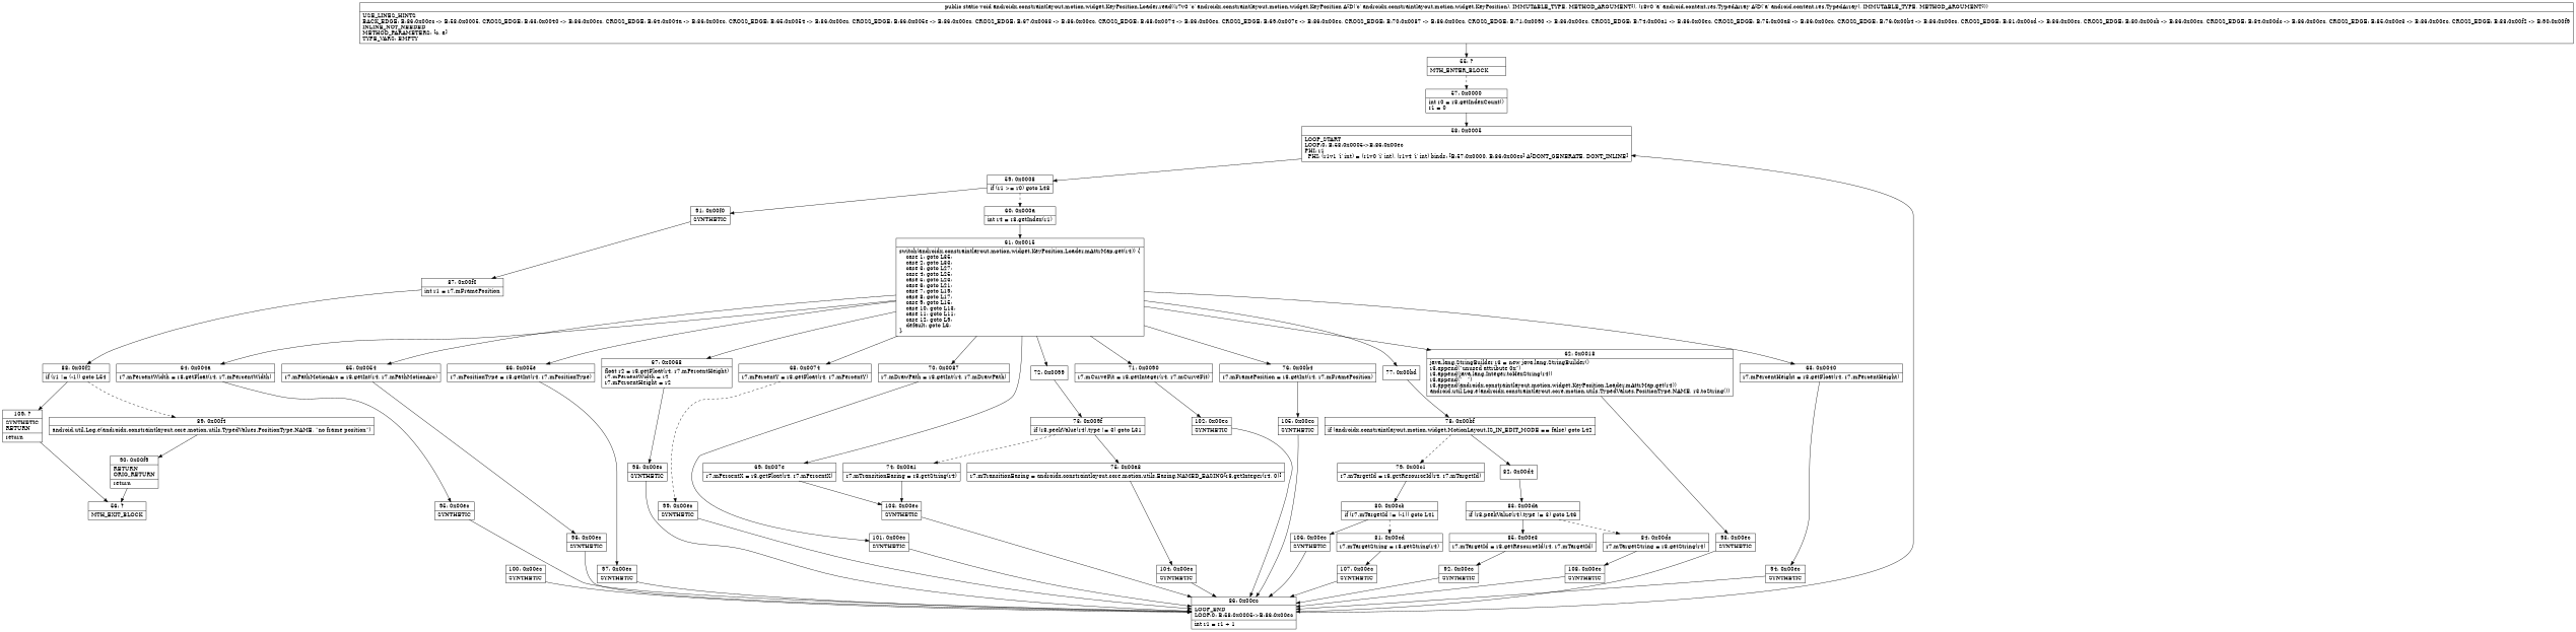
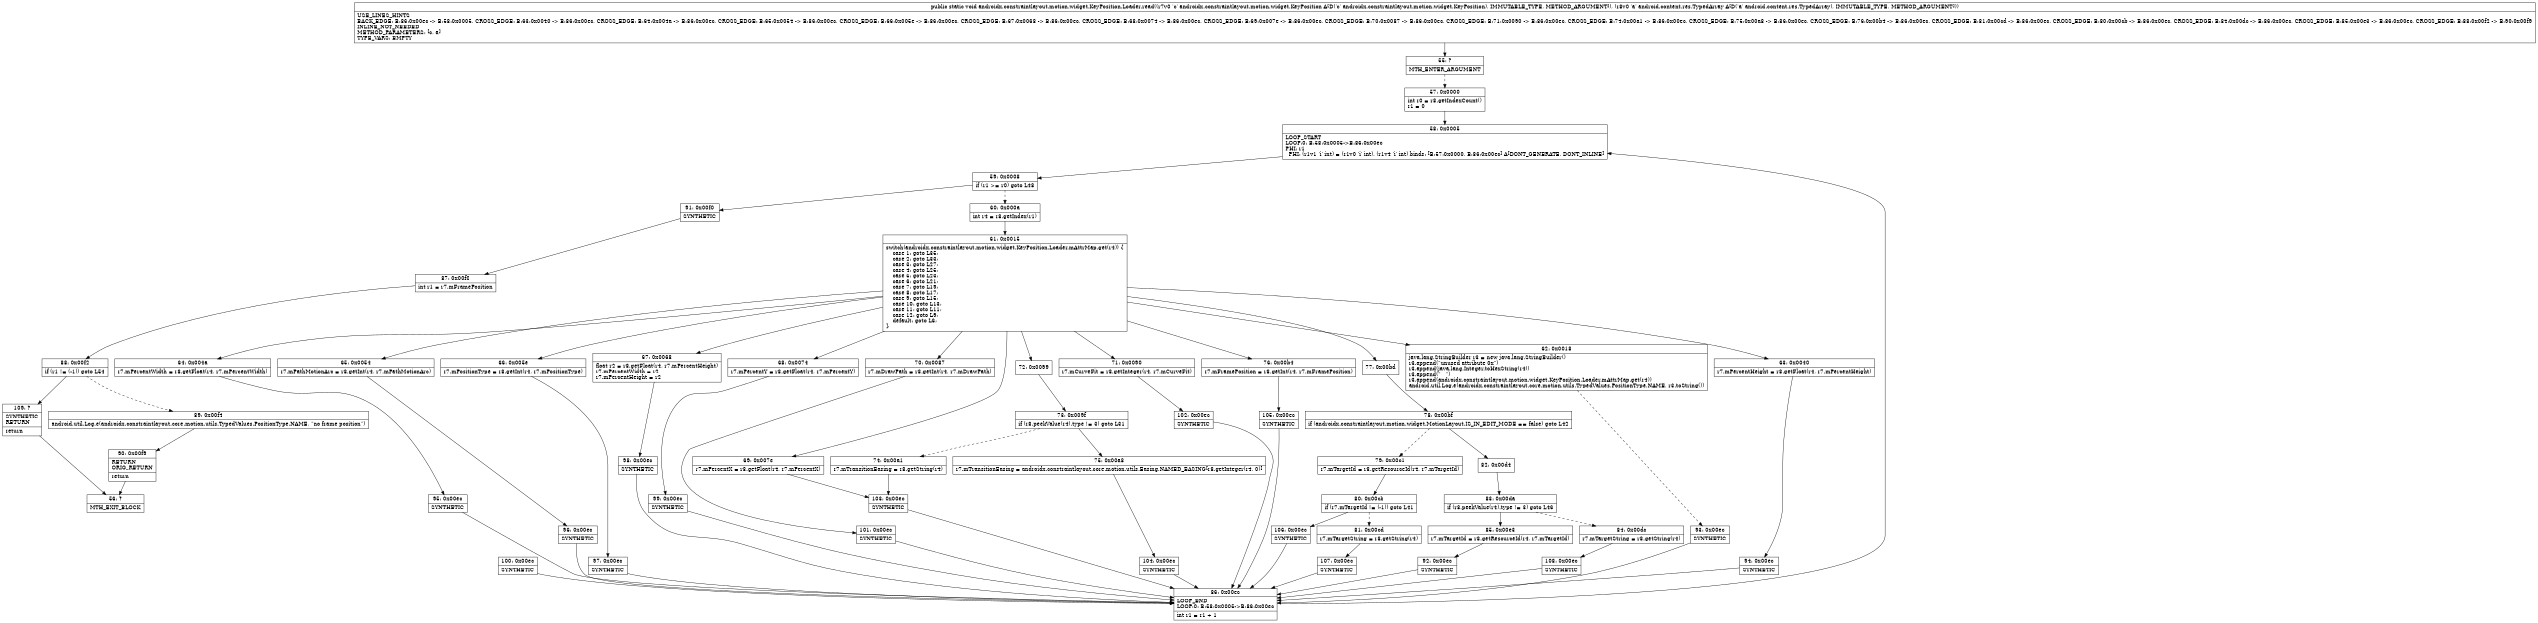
  digraph {
    node [shape=record]
-   n1 [label="{55\:\ ?|MTH_ENTER_BLOCK\l}"]
+   n1 [label="{55\:\ ?|MTH_ENTER_ARGUMENT\l}"]
    n2 [label="{57\:\ 0x0000|int r0 = r8.getIndexCount()\lr1 = 0\l}"]
    n3 [label="{58\:\ 0x0005|LOOP_START\lLOOP:0: B:58:0x0005\-\>B:86:0x00ec\lPHI: r1 \l  PHI: (r1v1 'i' int) = (r1v0 'i' int), (r1v4 'i' int) binds: [B:57:0x0000, B:86:0x00ec] A[DONT_GENERATE, DONT_INLINE]\l}"]
    n4 [label="{59\:\ 0x0008|if (r1 \>= r0) goto L48\l}"]
    n5 [label="{60\:\ 0x000a|int r4 = r8.getIndex(r1)\l}"]
    n6 [label="{91\:\ 0x00f0|SYNTHETIC\l}"]
    n7 [label="{61\:\ 0x0015|switch(androidx.constraintlayout.motion.widget.KeyPosition.Loader.mAttrMap.get(r4)) \{\l    case 1: goto L35;\l    case 2: goto L33;\l    case 3: goto L27;\l    case 4: goto L25;\l    case 5: goto L23;\l    case 6: goto L21;\l    case 7: goto L19;\l    case 8: goto L17;\l    case 9: goto L15;\l    case 10: goto L13;\l    case 11: goto L11;\l    case 12: goto L9;\l    default: goto L6;\l\}\l}"]
    n8 [label="{87\:\ 0x00f0|int r1 = r7.mFramePosition\l}"]
    n9 [label="{62\:\ 0x0018|java.lang.StringBuilder r3 = new java.lang.StringBuilder()\lr3.append(\"unused attribute 0x\")\lr3.append(java.lang.Integer.toHexString(r4))\lr3.append(\"   \")\lr3.append(androidx.constraintlayout.motion.widget.KeyPosition.Loader.mAttrMap.get(r4))\landroid.util.Log.e(androidx.constraintlayout.core.motion.utils.TypedValues.PositionType.NAME, r3.toString())\l}"]
    n10 [label="{63\:\ 0x0040|r7.mPercentHeight = r8.getFloat(r4, r7.mPercentHeight)\l}"]
    n11 [label="{64\:\ 0x004a|r7.mPercentWidth = r8.getFloat(r4, r7.mPercentWidth)\l}"]
    n12 [label="{65\:\ 0x0054|r7.mPathMotionArc = r8.getInt(r4, r7.mPathMotionArc)\l}"]
    n13 [label="{66\:\ 0x005e|r7.mPositionType = r8.getInt(r4, r7.mPositionType)\l}"]
    n14 [label="{67\:\ 0x0068|float r2 = r8.getFloat(r4, r7.mPercentHeight)\lr7.mPercentWidth = r2\lr7.mPercentHeight = r2\l}"]
    n15 [label="{68\:\ 0x0074|r7.mPercentY = r8.getFloat(r4, r7.mPercentY)\l}"]
    n16 [label="{69\:\ 0x007e|r7.mPercentX = r8.getFloat(r4, r7.mPercentX)\l}"]
    n17 [label="{70\:\ 0x0087|r7.mDrawPath = r8.getInt(r4, r7.mDrawPath)\l}"]
    n18 [label="{71\:\ 0x0090|r7.mCurveFit = r8.getInteger(r4, r7.mCurveFit)\l}"]
    n19 [label="{72\:\ 0x0099}"]
    n20 [label="{76\:\ 0x00b4|r7.mFramePosition = r8.getInt(r4, r7.mFramePosition)\l}"]
    n21 [label="{77\:\ 0x00bd}"]
    n22 [label="{93\:\ 0x00ec|SYNTHETIC\l}"]
    n23 [label="{94\:\ 0x00ec|SYNTHETIC\l}"]
    n24 [label="{95\:\ 0x00ec|SYNTHETIC\l}"]
    n25 [label="{96\:\ 0x00ec|SYNTHETIC\l}"]
    n26 [label="{97\:\ 0x00ec|SYNTHETIC\l}"]
    n27 [label="{98\:\ 0x00ec|SYNTHETIC\l}"]
    n28 [label="{99\:\ 0x00ec|SYNTHETIC\l}"]
    n29 [label="{103\:\ 0x00ec|SYNTHETIC\l}"]
    n30 [label="{101\:\ 0x00ec|SYNTHETIC\l}"]
    n31 [label="{102\:\ 0x00ec|SYNTHETIC\l}"]
    n32 [label="{73\:\ 0x009f|if (r8.peekValue(r4).type != 3) goto L31\l}"]
    n33 [label="{105\:\ 0x00ec|SYNTHETIC\l}"]
    n34 [label="{78\:\ 0x00bf|if (androidx.constraintlayout.motion.widget.MotionLayout.IS_IN_EDIT_MODE == false) goto L42\l}"]
    n35 [label="{86\:\ 0x00ec|LOOP_END\lLOOP:0: B:58:0x0005\-\>B:86:0x00ec\l|int r1 = r1 + 1\l}"]
    n36 [label="{100\:\ 0x00ec|SYNTHETIC\l}"]
    n37 [label="{74\:\ 0x00a1|r7.mTransitionEasing = r8.getString(r4)\l}"]
    n38 [label="{75\:\ 0x00a8|r7.mTransitionEasing = androidx.constraintlayout.core.motion.utils.Easing.NAMED_EASING[r8.getInteger(r4, 0)]\l}"]
    n39 [label="{104\:\ 0x00ec|SYNTHETIC\l}"]
    n40 [label="{79\:\ 0x00c1|r7.mTargetId = r8.getResourceId(r4, r7.mTargetId)\l}"]
    n41 [label="{82\:\ 0x00d4}"]
    n42 [label="{80\:\ 0x00cb|if (r7.mTargetId != (\-1)) goto L41\l}"]
    n43 [label="{83\:\ 0x00da|if (r8.peekValue(r4).type != 3) goto L46\l}"]
    n44 [label="{81\:\ 0x00cd|r7.mTargetString = r8.getString(r4)\l}"]
    n45 [label="{106\:\ 0x00ec|SYNTHETIC\l}"]
    n46 [label="{107\:\ 0x00ec|SYNTHETIC\l}"]
    n47 [label="{84\:\ 0x00dc|r7.mTargetString = r8.getString(r4)\l}"]
    n48 [label="{85\:\ 0x00e3|r7.mTargetId = r8.getResourceId(r4, r7.mTargetId)\l}"]
    n49 [label="{108\:\ 0x00ec|SYNTHETIC\l}"]
    n50 [label="{92\:\ 0x00ec|SYNTHETIC\l}"]
    n51 [label="{88\:\ 0x00f2|if (r1 != (\-1)) goto L54\l}"]
    n52 [label="{89\:\ 0x00f4|android.util.Log.e(androidx.constraintlayout.core.motion.utils.TypedValues.PositionType.NAME, \"no frame position\")\l}"]
    n53 [label="{109\:\ ?|SYNTHETIC\lRETURN\l|return\l}"]
    n54 [label="{90\:\ 0x00f9|RETURN\lORIG_RETURN\l|return\l}"]
    n55 [label="{56\:\ ?|MTH_EXIT_BLOCK\l}"]
    n56 [label="{public static void androidx.constraintlayout.motion.widget.KeyPosition.Loader.read((r7v0 'c' androidx.constraintlayout.motion.widget.KeyPosition A[D('c' androidx.constraintlayout.motion.widget.KeyPosition), IMMUTABLE_TYPE, METHOD_ARGUMENT]), (r8v0 'a' android.content.res.TypedArray A[D('a' android.content.res.TypedArray), IMMUTABLE_TYPE, METHOD_ARGUMENT]))  | USE_LINES_HINTS\lBACK_EDGE: B:86:0x00ec \-\> B:58:0x0005, CROSS_EDGE: B:63:0x0040 \-\> B:86:0x00ec, CROSS_EDGE: B:64:0x004a \-\> B:86:0x00ec, CROSS_EDGE: B:65:0x0054 \-\> B:86:0x00ec, CROSS_EDGE: B:66:0x005e \-\> B:86:0x00ec, CROSS_EDGE: B:67:0x0068 \-\> B:86:0x00ec, CROSS_EDGE: B:68:0x0074 \-\> B:86:0x00ec, CROSS_EDGE: B:69:0x007e \-\> B:86:0x00ec, CROSS_EDGE: B:70:0x0087 \-\> B:86:0x00ec, CROSS_EDGE: B:71:0x0090 \-\> B:86:0x00ec, CROSS_EDGE: B:74:0x00a1 \-\> B:86:0x00ec, CROSS_EDGE: B:75:0x00a8 \-\> B:86:0x00ec, CROSS_EDGE: B:76:0x00b4 \-\> B:86:0x00ec, CROSS_EDGE: B:81:0x00cd \-\> B:86:0x00ec, CROSS_EDGE: B:80:0x00cb \-\> B:86:0x00ec, CROSS_EDGE: B:84:0x00dc \-\> B:86:0x00ec, CROSS_EDGE: B:85:0x00e3 \-\> B:86:0x00ec, CROSS_EDGE: B:88:0x00f2 \-\> B:90:0x00f9\lINLINE_NOT_NEEDED\lMETHOD_PARAMETERS: [c, a]\lTYPE_VARS: EMPTY\l}"]
    n1 -> n2 [style=dashed]
    n2 -> n3
    n3 -> n4
    n4 -> n5 [style=dashed]
    n4 -> n6
    n5 -> n7
    n6 -> n8
    n7 -> n9
    n7 -> n10
    n7 -> n11
    n7 -> n12
    n7 -> n13
    n7 -> n14
    n7 -> n15
    n7 -> n16
    n7 -> n17
    n7 -> n18
    n7 -> n19
    n7 -> n20
    n7 -> n21
    n8 -> n51
-   n9 -> n22
+   n9 -> n22 [style=dashed]
    n10 -> n23
    n11 -> n24
    n12 -> n25
    n13 -> n26
    n14 -> n27
-   n15 -> n28 [style=dashed]
+   n15 -> n28
    n16 -> n29
    n17 -> n30
    n18 -> n31
    n19 -> n32
    n20 -> n33
    n21 -> n34
    n22 -> n35
    n23 -> n35
    n24 -> n35
    n25 -> n35
    n26 -> n35
    n27 -> n35
    n28 -> n35
    n29 -> n35
    n30 -> n35
    n31 -> n35
    n32 -> n37 [style=dashed]
    n32 -> n38
    n33 -> n35
    n34 -> n40 [style=dashed]
    n34 -> n41
    n35 -> n3
    n36 -> n35
    n37 -> n29
    n38 -> n39
    n39 -> n35
    n40 -> n42
    n41 -> n43
    n42 -> n44 [style=dashed]
    n42 -> n45
    n43 -> n47 [style=dashed]
    n43 -> n48
    n44 -> n46
    n45 -> n35
    n46 -> n35
    n47 -> n49
    n48 -> n50
    n49 -> n35
    n50 -> n35
    n51 -> n52 [style=dashed]
    n51 -> n53
    n52 -> n54
    n53 -> n55
    n54 -> n55
    n56 -> n1
  }
